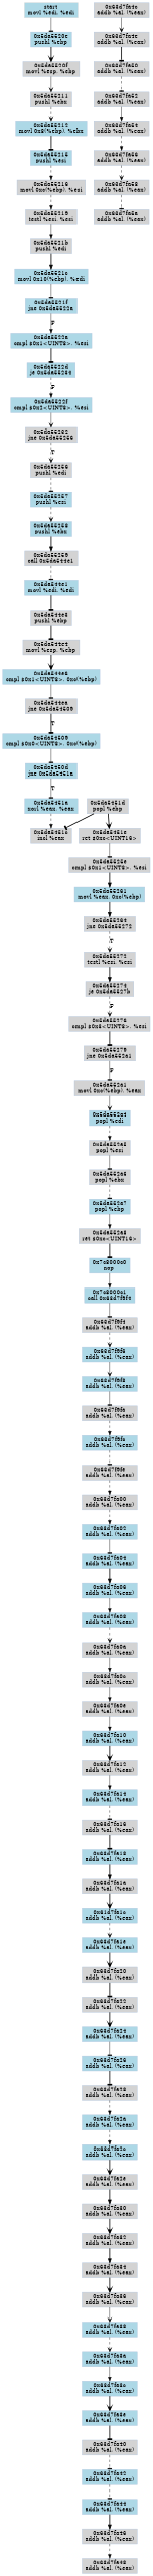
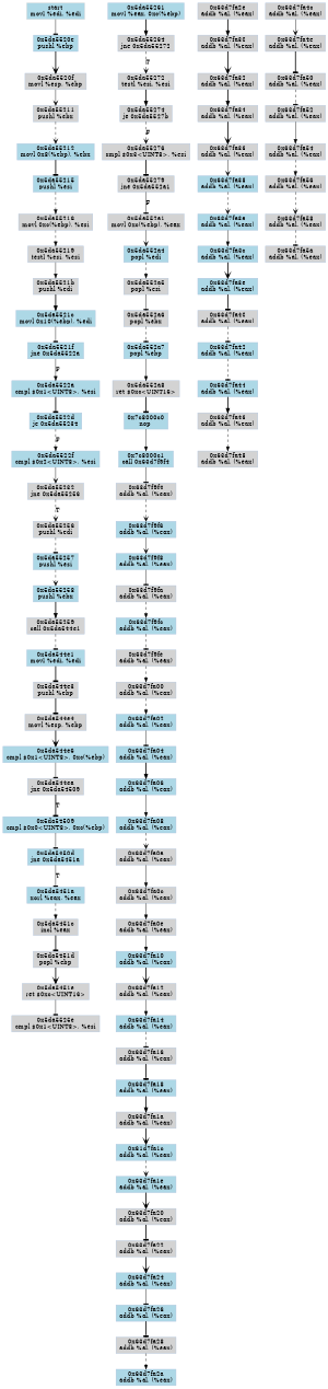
  digraph {
    node [color=lightsteelblue fillcolor=lightgrey shape=rectangle style=filled]
    edge [arrowhead=tee color="#000000" style=bold]
    n1 [color=lightgrey fillcolor=lightblue label="start\nmovl %edi, %edi"]
    n2 [fillcolor=lightblue label="0x5da5520e\npushl %ebp"]
    n3 [label="0x5da5520f\nmovl %esp, %ebp"]
    n4 [label="0x5da55211\npushl %ebx"]
    n5 [fillcolor=lightblue label="0x5da55212\nmovl 0x8(%ebp), %ebx"]
    n6 [fillcolor=lightblue label="0x5da55215\npushl %esi"]
    n7 [label="0x5da55216\nmovl 0xc(%ebp), %esi"]
    n8 [label="0x5da55219\ntestl %esi, %esi"]
    n9 [label="0x5da5521b\npushl %edi"]
    n10 [fillcolor=lightblue label="0x5da5521c\nmovl 0x10(%ebp), %edi"]
    n11 [fillcolor=lightblue label="0x5da5521f\njne 0x5da5522a"]
    n12 [fillcolor=lightblue label="0x5da5522a\ncmpl $0x1<UINT8>, %esi"]
    n13 [fillcolor=lightblue label="0x5da5522d\nje 0x5da55234"]
    n14 [fillcolor=lightblue label="0x5da5522f\ncmpl $0x2<UINT8>, %esi"]
    n15 [label="0x5da55232\njne 0x5da55256"]
    n16 [label="0x5da55256\npushl %edi"]
    n17 [fillcolor=lightblue label="0x5da55257\npushl %esi"]
    n18 [fillcolor=lightblue label="0x5da55258\npushl %ebx"]
    n19 [label="0x5da55259\ncall 0x5da544e1"]
    n20 [fillcolor=lightblue label="0x5da544e1\nmovl %edi, %edi"]
    n21 [label="0x5da544e3\npushl %ebp"]
    n22 [label="0x5da544e4\nmovl %esp, %ebp"]
    n23 [fillcolor=lightblue label="0x5da544e6\ncmpl $0x1<UINT8>, 0xc(%ebp)"]
    n24 [label="0x5da544ea\njne 0x5da54509"]
    n25 [fillcolor=lightblue label="0x5da54509\ncmpl $0x0<UINT8>, 0xc(%ebp)"]
    n26 [fillcolor=lightblue label="0x5da5450d\njne 0x5da5451a"]
    n27 [fillcolor=lightblue label="0x5da5451a\nxorl %eax, %eax"]
    n28 [label="0x5da5451c\nincl %eax"]
    n29 [label="0x5da5451d\npopl %ebp"]
    n30 [label="0x5da5451e\nret $0xc<UINT16>"]
    n31 [label="0x5da5525e\ncmpl $0x1<UINT8>, %esi"]
    n32 [fillcolor=lightblue label="0x5da55261\nmovl %eax, 0xc(%ebp)"]
    n33 [label="0x5da55264\njne 0x5da55272"]
    n34 [label="0x5da55272\ntestl %esi, %esi"]
    n35 [label="0x5da55274\nje 0x5da5527b"]
    n36 [label="0x5da55276\ncmpl $0x3<UINT8>, %esi"]
    n37 [label="0x5da55279\njne 0x5da552a1"]
    n38 [label="0x5da552a1\nmovl 0xc(%ebp), %eax"]
    n39 [fillcolor=lightblue label="0x5da552a4\npopl %edi"]
    n40 [label="0x5da552a5\npopl %esi"]
    n41 [label="0x5da552a6\npopl %ebx"]
    n42 [fillcolor=lightblue label="0x5da552a7\npopl %ebp"]
    n43 [label="0x5da552a8\nret $0xc<UINT16>"]
    n44 [fillcolor=lightblue label="0x7c8000c0\nnop "]
    n45 [fillcolor=lightblue label="0x7c8000c1\ncall 0x63d7f9f4"]
    n46 [label="0x63d7f9f4\naddb %al, (%eax)"]
    n47 [fillcolor=lightblue label="0x63d7f9f6\naddb %al, (%eax)"]
    n48 [fillcolor=lightblue label="0x63d7f9f8\naddb %al, (%eax)"]
    n49 [label="0x63d7f9fa\naddb %al, (%eax)"]
    n50 [fillcolor=lightblue label="0x63d7f9fc\naddb %al, (%eax)"]
    n51 [label="0x63d7f9fe\naddb %al, (%eax)"]
    n52 [label="0x63d7fa00\naddb %al, (%eax)"]
    n53 [fillcolor=lightblue label="0x63d7fa02\naddb %al, (%eax)"]
    n54 [fillcolor=lightblue label="0x63d7fa04\naddb %al, (%eax)"]
    n55 [fillcolor=lightblue label="0x63d7fa06\naddb %al, (%eax)"]
    n56 [fillcolor=lightblue label="0x63d7fa08\naddb %al, (%eax)"]
    n57 [label="0x63d7fa0a\naddb %al, (%eax)"]
    n58 [label="0x63d7fa0c\naddb %al, (%eax)"]
    n59 [label="0x63d7fa0e\naddb %al, (%eax)"]
    n60 [fillcolor=lightblue label="0x63d7fa10\naddb %al, (%eax)"]
    n61 [label="0x63d7fa12\naddb %al, (%eax)"]
    n62 [fillcolor=lightblue label="0x63d7fa14\naddb %al, (%eax)"]
    n63 [label="0x63d7fa16\naddb %al, (%eax)"]
    n64 [fillcolor=lightblue label="0x63d7fa18\naddb %al, (%eax)"]
    n65 [label="0x63d7fa1a\naddb %al, (%eax)"]
    n66 [fillcolor=lightblue label="0x61d7fa1c\naddb %al, (%eax)"]
    n67 [fillcolor=lightblue label="0x63d7fa1e\naddb %al, (%eax)"]
    n68 [label="0x63d7fa20\naddb %al, (%eax)"]
    n69 [label="0x63d7fa22\naddb %al, (%eax)"]
    n70 [fillcolor=lightblue label="0x63d7fa24\naddb %al, (%eax)"]
    n71 [fillcolor=lightblue label="0x63d7fa26\naddb %al, (%eax)"]
    n72 [label="0x63d7fa28\naddb %al, (%eax)"]
    n73 [fillcolor=lightblue label="0x63d7fa2a\naddb %al, (%eax)"]
-   n74 [fillcolor=lightblue label="0x63d7fa2c\naddb %al, (%eax)"]
    n75 [label="0x63d7fa2e\naddb %al, (%eax)"]
    n76 [label="0x63d7fa30\naddb %al, (%eax)"]
    n77 [label="0x63d7fa32\naddb %al, (%eax)"]
    n78 [label="0x63d7fa34\naddb %al, (%eax)"]
    n79 [label="0x63d7fa36\naddb %al, (%eax)"]
    n80 [fillcolor=lightblue label="0x63d7fa38\naddb %al, (%eax)"]
    n81 [fillcolor=lightblue label="0x63d7fa3a\naddb %al, (%eax)"]
    n82 [fillcolor=lightblue label="0x63d7fa3c\naddb %al, (%eax)"]
    n83 [fillcolor=lightblue label="0x63d7fa3e\naddb %al, (%eax)"]
    n84 [label="0x63d7fa40\naddb %al, (%eax)"]
    n85 [fillcolor=lightblue label="0x63d7fa42\naddb %al, (%eax)"]
    n86 [fillcolor=lightblue label="0x63d7fa44\naddb %al, (%eax)"]
    n87 [label="0x63d7fa46\naddb %al, (%eax)"]
    n88 [label="0x63d7fa48\naddb %al, (%eax)"]
    n89 [label="0x63d7fa4c\naddb %al, (%eax)"]
    n90 [label="0x63d7fa4e\naddb %al, (%eax)"]
    n91 [label="0x63d7fa50\naddb %al, (%eax)"]
    n92 [label="0x63d7fa52\naddb %al, (%eax)"]
    n93 [label="0x63d7fa54\naddb %al, (%eax)"]
    n94 [label="0x63d7fa56\naddb %al, (%eax)"]
    n95 [label="0x63d7fa58\naddb %al, (%eax)"]
    n96 [label="0x63d7fa5a\naddb %al, (%eax)"]
    n1 -> n2 [style=solid]
    n2 -> n3 [arrowhead=vee]
    n3 -> n4 [arrowhead=vee style=solid]
    n4 -> n5 [arrowhead=vee style=dashed]
    n5 -> n6
    n6 -> n7 [arrowhead=normal style=dashed]
    n7 -> n8 [arrowhead=normal style=dashed]
    n8 -> n9 [arrowhead=normal style=solid]
    n9 -> n10 [arrowhead=normal]
    n10 -> n11 [style=solid]
    n11 -> n12 [arrowhead=normal label=F style=solid]
    n12 -> n13
    n13 -> n14 [arrowhead=normal label=F style=dashed]
    n14 -> n15 [arrowhead=vee style=solid]
    n15 -> n16 [arrowhead=vee label=T style=dashed]
    n16 -> n17 [style=dashed]
    n17 -> n18 [arrowhead=vee style=dashed]
    n18 -> n19 [arrowhead=normal]
    n19 -> n20 [style=dashed]
    n20 -> n21
    n21 -> n22
    n22 -> n23 [arrowhead=vee]
    n23 -> n24 [style=solid]
    n24 -> n25 [label=T]
    n25 -> n26 [style=solid]
    n26 -> n27 [label=T style=solid]
    n27 -> n28 [arrowhead=normal style=dashed]
-   n29 -> n28
+   n28 -> n29
    n29 -> n30 [arrowhead=vee]
    n30 -> n31 [style=solid]
-   n31 -> n32 [arrowhead=normal]
    n32 -> n33 [arrowhead=normal]
    n33 -> n34 [arrowhead=vee label=T style=dashed]
    n34 -> n35 [arrowhead=normal]
    n35 -> n36 [arrowhead=vee label=F style=dashed]
    n36 -> n37
    n37 -> n38 [label=F style=solid]
    n38 -> n39 [arrowhead=vee style=solid]
    n39 -> n40 [arrowhead=normal style=dashed]
    n40 -> n41 [style=solid]
    n41 -> n42 [style=dashed]
    n42 -> n43 [arrowhead=normal style=solid]
    n43 -> n44
    n44 -> n45 [arrowhead=normal style=solid]
    n45 -> n46 [style=solid]
    n46 -> n47 [arrowhead=vee style=dashed]
    n47 -> n48 [arrowhead=vee style=solid]
    n48 -> n49 [style=solid]
    n49 -> n50 [arrowhead=normal style=dashed]
    n50 -> n51 [style=dashed]
    n51 -> n52 [arrowhead=normal style=dashed]
    n52 -> n53 [arrowhead=normal style=dashed]
    n53 -> n54 [style=solid]
    n54 -> n55 [arrowhead=normal]
    n55 -> n56 [arrowhead=normal style=solid]
    n56 -> n57 [arrowhead=vee style=dashed]
    n57 -> n58 [arrowhead=normal style=solid]
    n58 -> n59 [arrowhead=normal style=solid]
    n59 -> n60 [arrowhead=normal style=solid]
    n60 -> n61 [arrowhead=vee]
    n61 -> n62 [arrowhead=normal style=solid]
    n62 -> n63 [style=dashed]
    n63 -> n64
    n64 -> n65 [arrowhead=normal]
    n65 -> n66 [arrowhead=vee]
    n66 -> n67 [arrowhead=vee style=dashed]
    n67 -> n68 [arrowhead=vee]
    n68 -> n69
    n69 -> n70 [arrowhead=vee]
    n70 -> n71 [style=solid]
    n71 -> n72
    n72 -> n73 [arrowhead=normal style=dashed]
-   n73 -> n74 [arrowhead=normal style=dashed]
-   n74 -> n75 [arrowhead=vee]
    n75 -> n76 [arrowhead=normal]
    n76 -> n77 [arrowhead=vee]
    n77 -> n78 [arrowhead=normal]
    n78 -> n79 [arrowhead=vee]
    n79 -> n80 [arrowhead=vee style=solid]
    n80 -> n81 [arrowhead=vee style=dashed]
    n81 -> n82 [arrowhead=normal style=solid]
    n82 -> n83 [arrowhead=vee]
    n83 -> n84
    n84 -> n85 [style=dashed]
    n85 -> n86 [style=dashed]
    n86 -> n87 [arrowhead=normal]
    n87 -> n88 [arrowhead=normal style=dashed]
    n89 -> n90 [arrowhead=vee style=solid]
    n90 -> n91
    n91 -> n92 [style=dashed]
    n92 -> n93 [arrowhead=normal style=solid]
    n93 -> n94 [arrowhead=normal style=dashed]
    n94 -> n95 [arrowhead=vee style=dashed]
    n95 -> n96 [style=dashed]
  }
